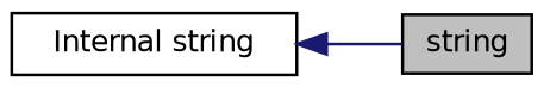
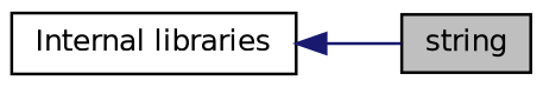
  digraph {
    rankdir=LR
    node [color=black fontname=Helvetica fontsize=10 shape=record style=filled]
    n1 [fillcolor=grey75 fontcolor=black height=0.2 label=string width=0.4]
-   n2 [fillcolor=white height=0.2 label="Internal string" width=0.4]
+   n2 [fillcolor=white height=0.2 label="Internal libraries" width=0.4]
    n2 -> n1 [color=midnightblue dir=back fontname=Helvetica fontsize=10 labelfontname=Helvetica labelfontsize=10 shape=plaintext style=solid]
  }
